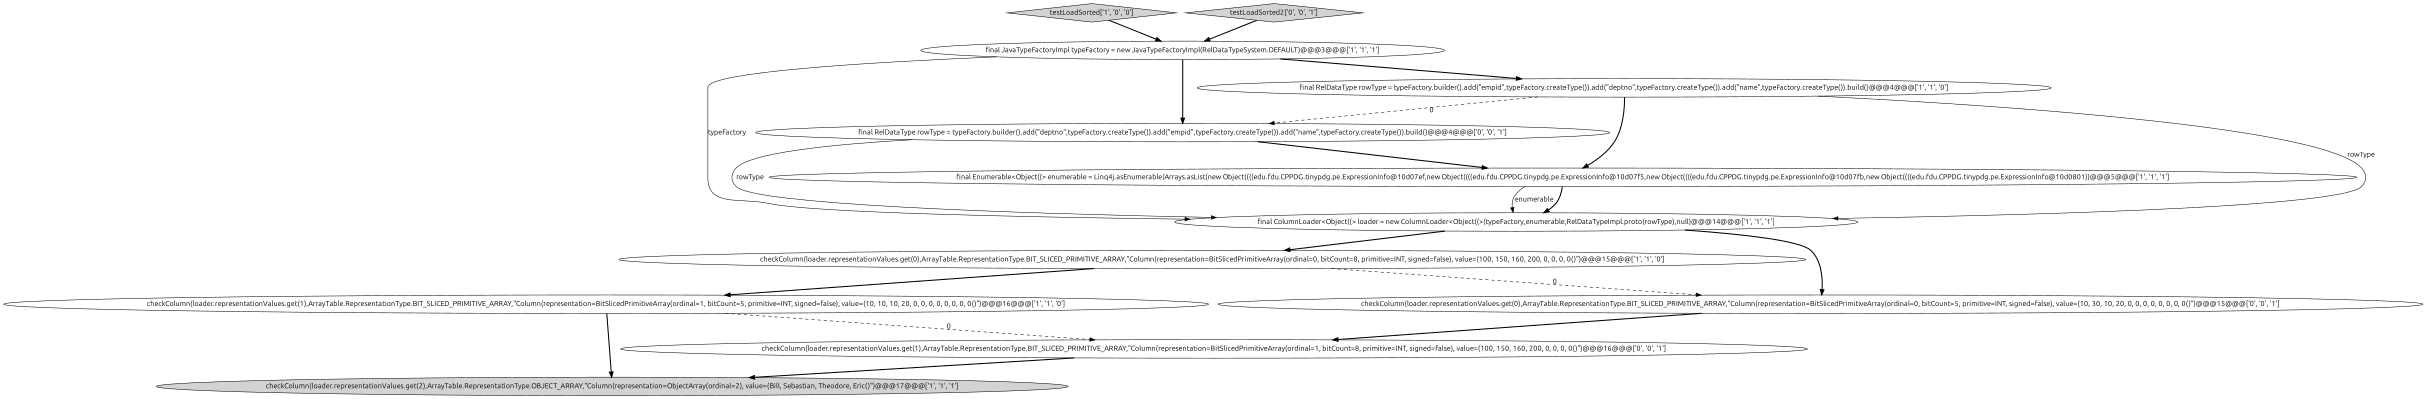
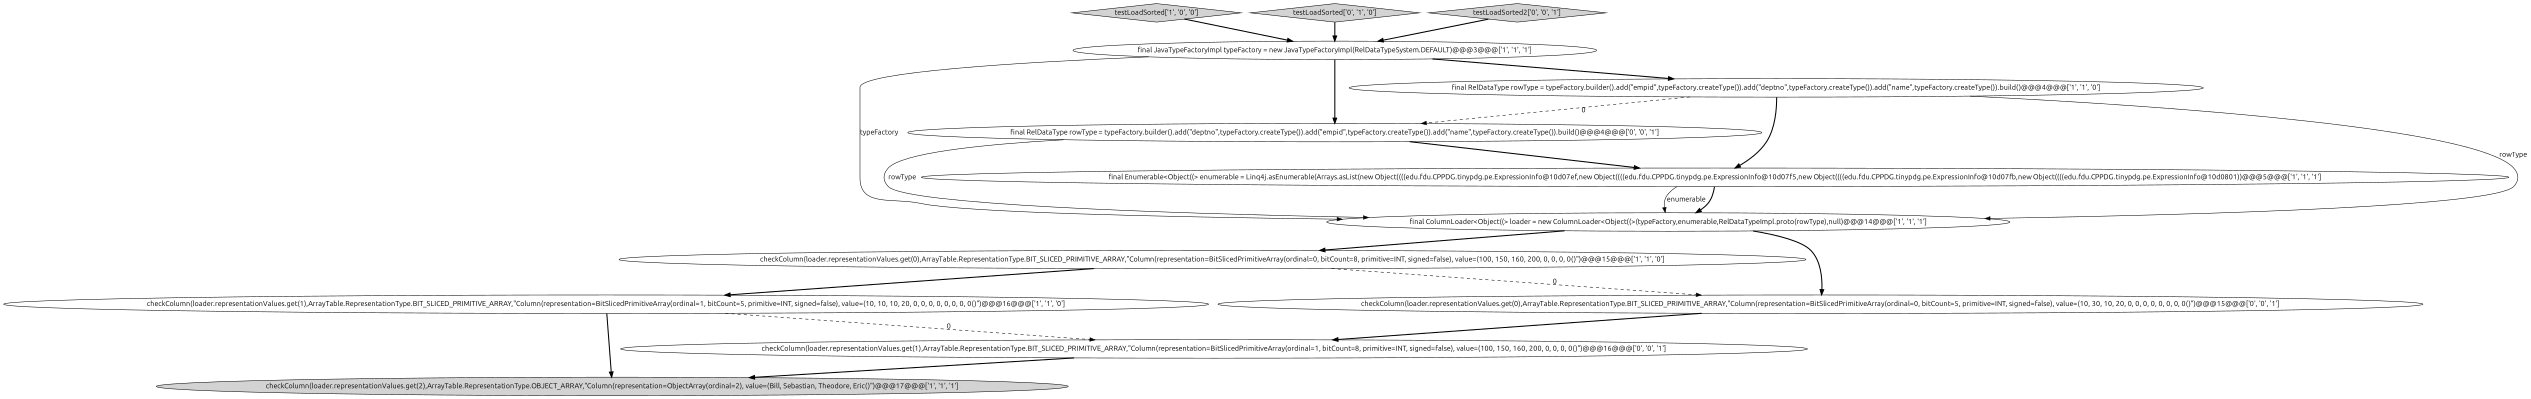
  digraph {
    fontname=Ubuntu
    node [fillcolor=white shape=ellipse style=filled fontname=Ubuntu]
    edge [style=bold fontname=Ubuntu]
    n1 [label="final RelDataType rowType = typeFactory.builder().add(\"deptno\",typeFactory.createType()).add(\"empid\",typeFactory.createType()).add(\"name\",typeFactory.createType()).build()@@@4@@@['0', '0', '1']"]
    n2 [label="final Enumerable<Object((> enumerable = Linq4j.asEnumerable(Arrays.asList(new Object((((edu.fdu.CPPDG.tinypdg.pe.ExpressionInfo@10d07ef,new Object((((edu.fdu.CPPDG.tinypdg.pe.ExpressionInfo@10d07f5,new Object((((edu.fdu.CPPDG.tinypdg.pe.ExpressionInfo@10d07fb,new Object((((edu.fdu.CPPDG.tinypdg.pe.ExpressionInfo@10d0801))@@@5@@@['1', '1', '1']"]
    n3 [label="final ColumnLoader<Object((> loader = new ColumnLoader<Object((>(typeFactory,enumerable,RelDataTypeImpl.proto(rowType),null)@@@14@@@['1', '1', '1']"]
    n4 [fillcolor=lightgray label="testLoadSorted['1', '0', '0']" shape=diamond]
    n5 [label="final JavaTypeFactoryImpl typeFactory = new JavaTypeFactoryImpl(RelDataTypeSystem.DEFAULT)@@@3@@@['1', '1', '1']"]
    n6 [label="checkColumn(loader.representationValues.get(0),ArrayTable.RepresentationType.BIT_SLICED_PRIMITIVE_ARRAY,\"Column(representation=BitSlicedPrimitiveArray(ordinal=0, bitCount=8, primitive=INT, signed=false), value=(100, 150, 160, 200, 0, 0, 0, 0()\")@@@15@@@['1', '1', '0']"]
    n7 [label="checkColumn(loader.representationValues.get(1),ArrayTable.RepresentationType.BIT_SLICED_PRIMITIVE_ARRAY,\"Column(representation=BitSlicedPrimitiveArray(ordinal=1, bitCount=5, primitive=INT, signed=false), value=(10, 10, 10, 20, 0, 0, 0, 0, 0, 0, 0, 0()\")@@@16@@@['1', '1', '0']"]
    n8 [label="checkColumn(loader.representationValues.get(0),ArrayTable.RepresentationType.BIT_SLICED_PRIMITIVE_ARRAY,\"Column(representation=BitSlicedPrimitiveArray(ordinal=0, bitCount=5, primitive=INT, signed=false), value=(10, 30, 10, 20, 0, 0, 0, 0, 0, 0, 0, 0()\")@@@15@@@['0', '0', '1']"]
    n9 [fillcolor=lightgray label="checkColumn(loader.representationValues.get(2),ArrayTable.RepresentationType.OBJECT_ARRAY,\"Column(representation=ObjectArray(ordinal=2), value=(Bill, Sebastian, Theodore, Eric()\")@@@17@@@['1', '1', '1']"]
    n10 [label="checkColumn(loader.representationValues.get(1),ArrayTable.RepresentationType.BIT_SLICED_PRIMITIVE_ARRAY,\"Column(representation=BitSlicedPrimitiveArray(ordinal=1, bitCount=8, primitive=INT, signed=false), value=(100, 150, 160, 200, 0, 0, 0, 0()\")@@@16@@@['0', '0', '1']"]
+   n11 [fillcolor=lightgray label="testLoadSorted['0', '1', '0']" shape=diamond]
    n12 [fillcolor=lightgray label="testLoadSorted2['0', '0', '1']" shape=diamond]
    n13 [label="final RelDataType rowType = typeFactory.builder().add(\"empid\",typeFactory.createType()).add(\"deptno\",typeFactory.createType()).add(\"name\",typeFactory.createType()).build()@@@4@@@['1', '1', '0']"]
    n1 -> n2
    n1 -> n3 [label=rowType style=solid]
    n2 -> n3
    n2 -> n3 [label=enumerable style=solid]
    n3 -> n6
    n3 -> n8
    n4 -> n5
    n5 -> n1
    n5 -> n3 [label=typeFactory style=solid]
    n5 -> n13
    n6 -> n7
    n6 -> n8 [label=0 style=dashed]
    n7 -> n9
    n7 -> n10 [label=0 style=dashed]
    n8 -> n10
    n10 -> n9
+   n11 -> n5
    n12 -> n5
    n13 -> n1 [label=0 style=dashed]
    n13 -> n2
    n13 -> n3 [label=rowType style=solid]
  }
